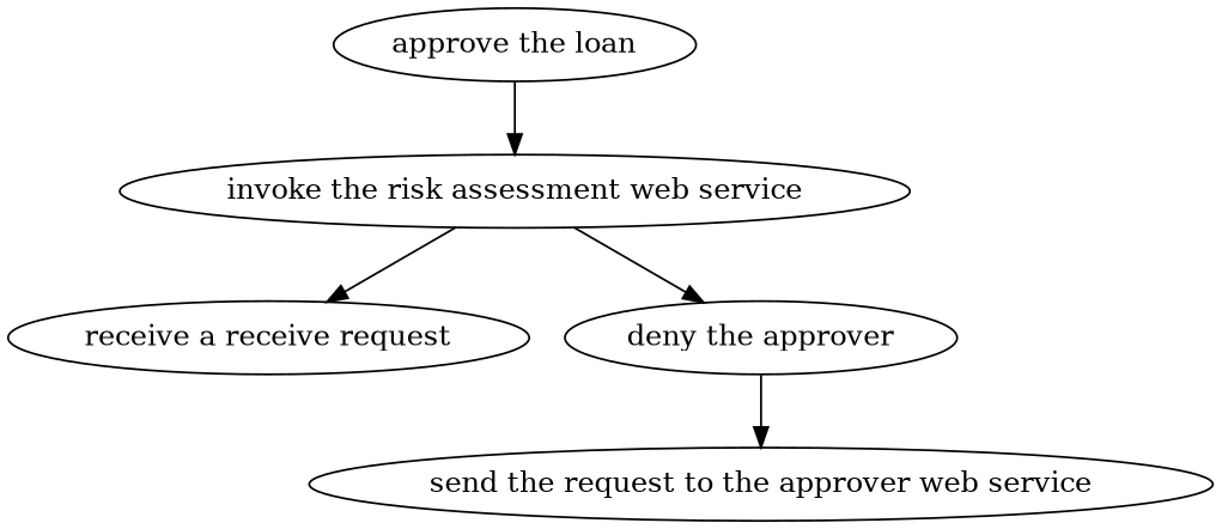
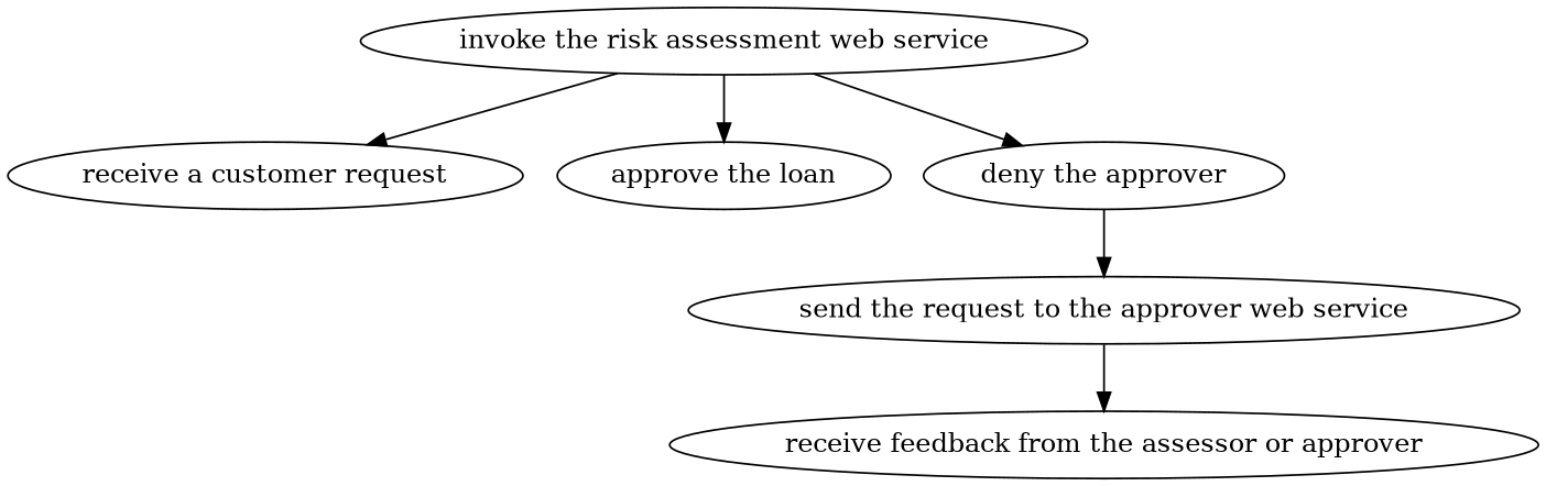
  strict digraph {
    edge [attrs="{'type': 'flow', 'label': 'flow'}"]
-   "receive a customer request" [attrs="{'type': 'Activity', 'label': 'receive a customer request'}" label="receive a receive request"]
+   "receive a customer request" [attrs="{'type': 'Activity', 'label': 'receive a customer request'}"]
    "invoke the risk assessment web service" [attrs="{'type': 'Activity', 'label': 'invoke the risk assessment web service'}"]
    "approve the loan" [attrs="{'type': 'Activity', 'label': 'approve the loan'}"]
    n4 [attrs="{'type': 'Activity', 'label': 'deny the loan'}" label="deny the approver"]
    "send the request to the approver web service" [attrs="{'type': 'Activity', 'label': 'send the request to the approver web service'}"]
+   "receive feedback from the assessor or approver" [attrs="{'type': 'Activity', 'label': 'receive feedback from the assessor or approver'}"]
    "invoke the risk assessment web service" -> "receive a customer request"
-   "approve the loan" -> "invoke the risk assessment web service"
+   "invoke the risk assessment web service" -> "approve the loan"
    "invoke the risk assessment web service" -> n4
    n4 -> "send the request to the approver web service"
+   "send the request to the approver web service" -> "receive feedback from the assessor or approver"
  }
